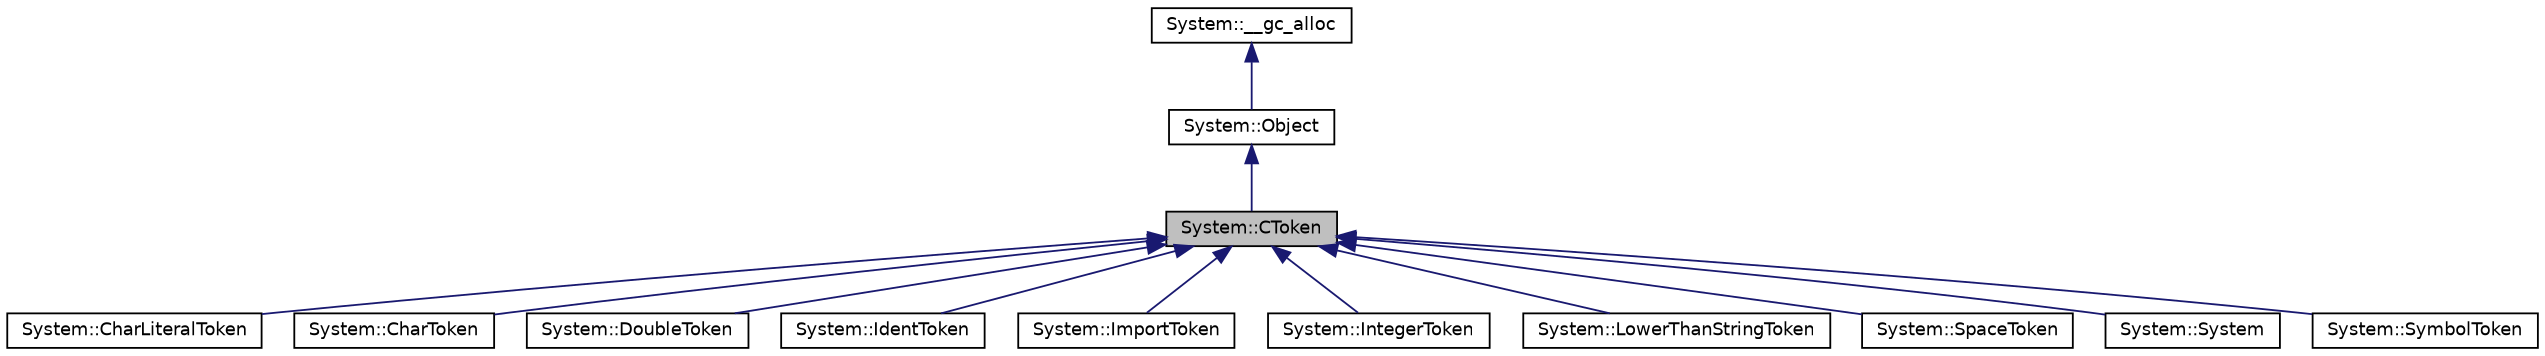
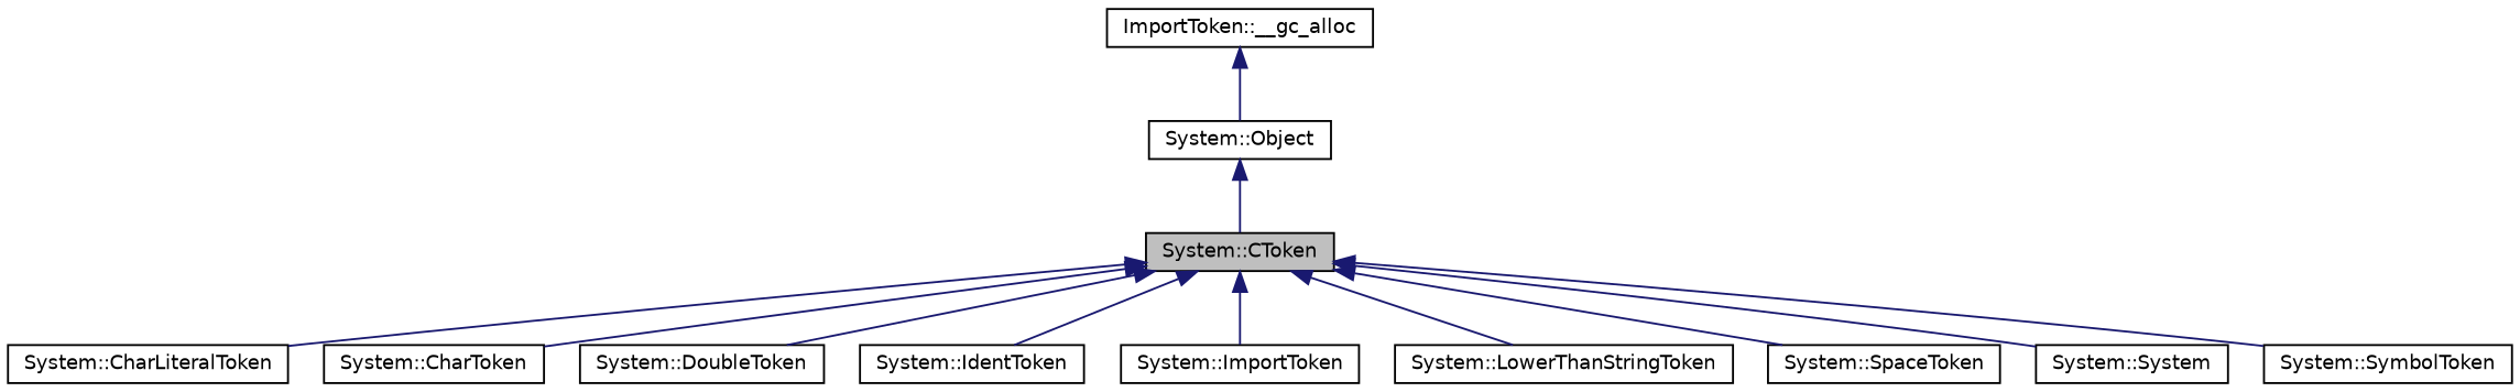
  digraph {
    rankdir=TB
    node [color=black fillcolor=white fontname=Helvetica fontsize=10 shape=record style=filled]
    edge [color=midnightblue dir=back fontname=Helvetica fontsize=10 labelfontname=Helvetica labelfontsize=10 style=solid]
    n1 [fillcolor=grey75 fontcolor=black height=0.2 label="System::CToken" width=0.4]
    n2 [height=0.2 label="System::CharLiteralToken" width=0.4]
    n3 [height=0.2 label="System::CharToken" width=0.4]
    n4 [height=0.2 label="System::DoubleToken" width=0.4]
    n5 [height=0.2 label="System::IdentToken" width=0.4]
    n6 [height=0.2 label="System::ImportToken" width=0.4]
-   n7 [height=0.2 label="System::IntegerToken" width=0.4]
    n8 [height=0.2 label="System::LowerThanStringToken" width=0.4]
    n9 [height=0.2 label="System::SpaceToken" width=0.4]
    n10 [height=0.2 label="System::System" width=0.4]
    n11 [height=0.2 label="System::SymbolToken" width=0.4]
    n12 [height=0.2 label="System::Object" width=0.4]
-   n13 [height=0.2 label="System::__gc_alloc" width=0.4]
+   n13 [height=0.2 label="ImportToken::__gc_alloc" width=0.4]
    n1 -> n2
    n1 -> n3
    n1 -> n4
    n1 -> n5
    n1 -> n6
-   n1 -> n7
    n1 -> n8
    n1 -> n9
    n1 -> n10
    n1 -> n11
    n12 -> n1
    n13 -> n12
  }
